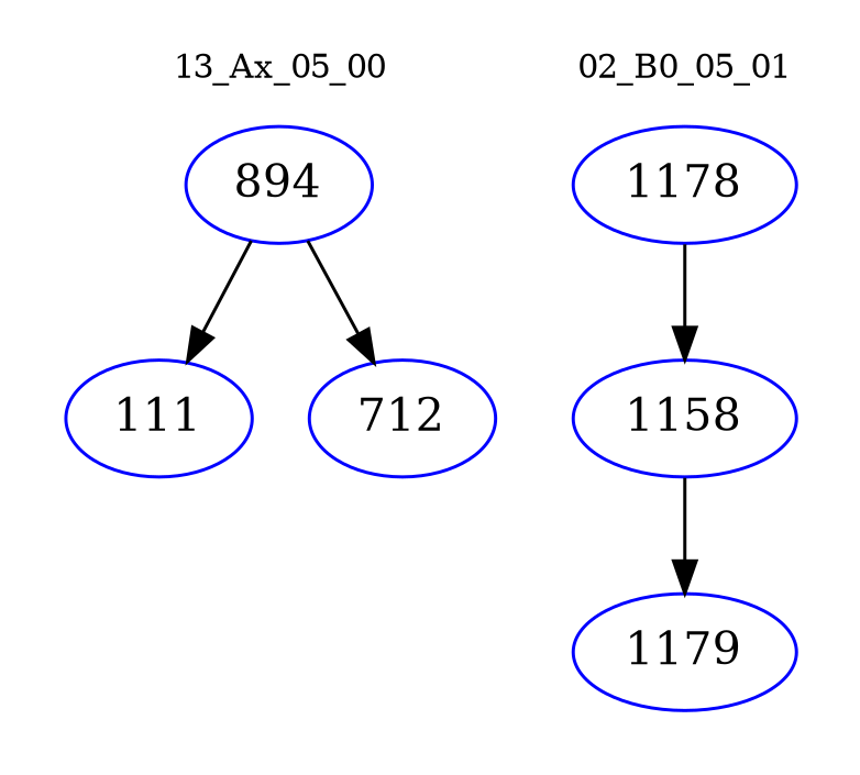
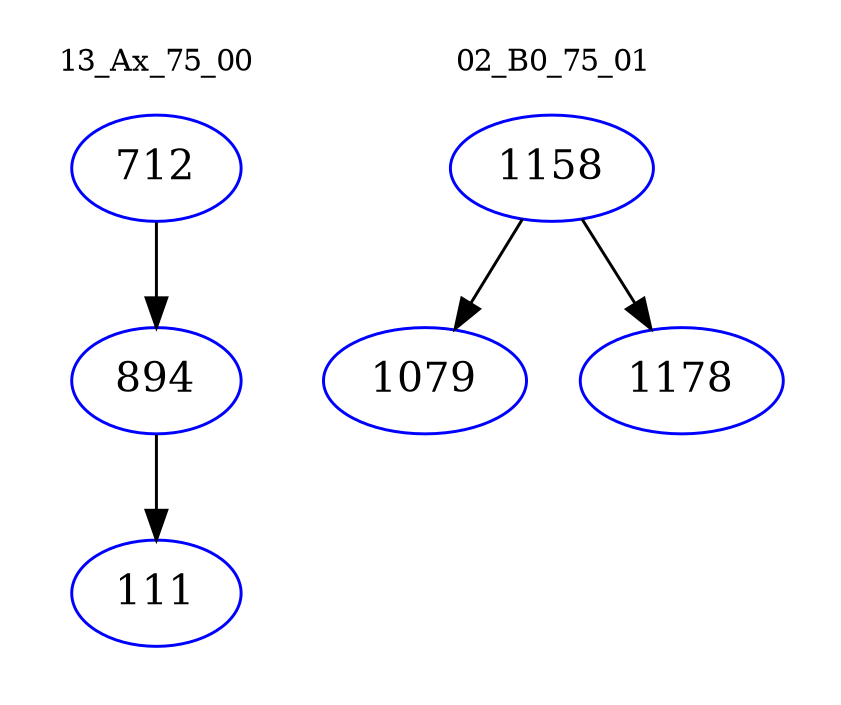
  digraph {
    node [color=blue]
    edge [color=black]
    n1 [label=894]
    n2 [label=111]
    n3 [label=712]
    n4 [label=1158]
-   n5 [label=1179]
+   n5 [label=1079]
    n6 [label=1178]
    subgraph cluster_1 {
      color=white
      fontsize=10
-     label="13_Ax_05_00"
+     label="13_Ax_75_00"
      n1
      n2
      n3
    }
    subgraph cluster_2 {
      color=white
      fontsize=10
-     label="02_B0_05_01"
+     label="02_B0_75_01"
      n4
      n5
      n6
    }
    n1 -> n2
-   n1 -> n3
+   n3 -> n1
    n4 -> n5
-   n6 -> n4
+   n4 -> n6
  }
